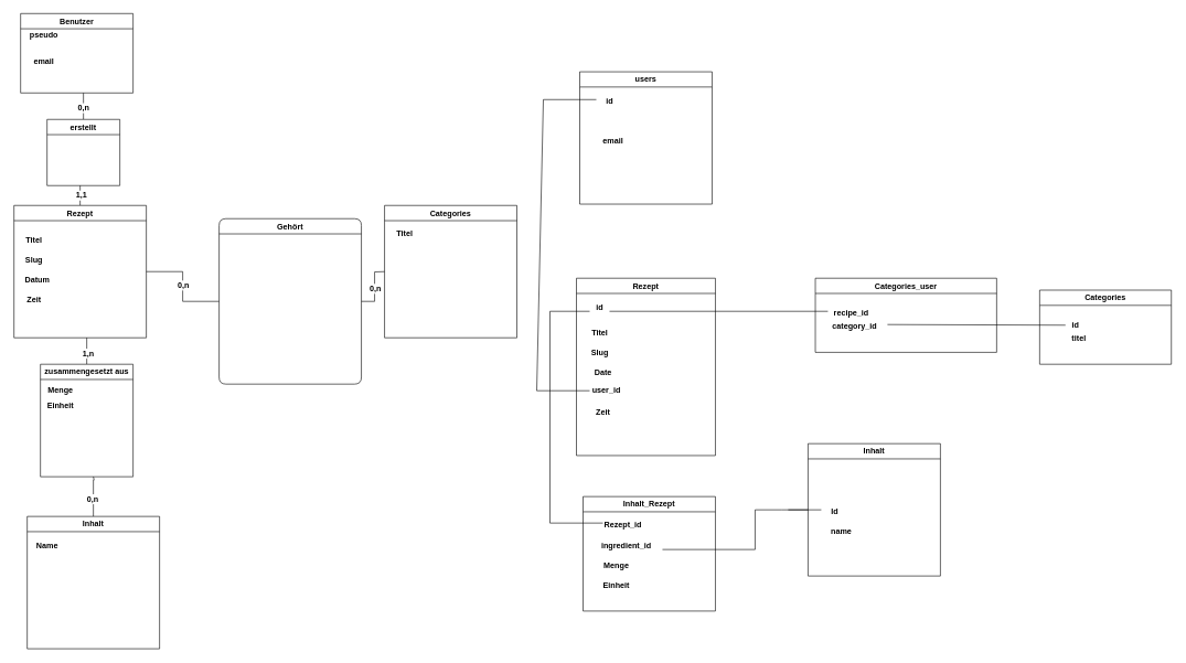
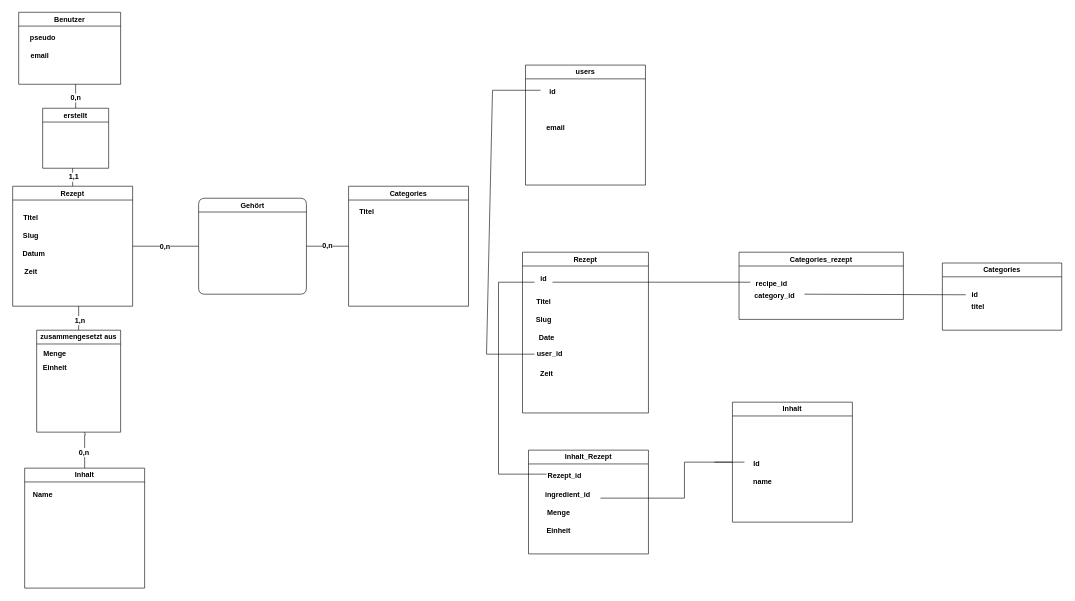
  <mxCell id="0" />
  <mxCell id="1" parent="0" />
  <mxCell id="2" value="Categories" style="swimlane;whiteSpace=wrap;html=1;strokeColor=default;align=center;verticalAlign=middle;fontFamily=Helvetica;fontSize=12;fontColor=default;fontStyle=1;fillColor=default;" vertex="1" parent="1"><mxGeometry x="580" y="310" width="200" height="200" as="geometry" /></mxCell>
  <mxCell id="3" style="edgeStyle=orthogonalEdgeStyle;rounded=0;orthogonalLoop=1;jettySize=auto;html=1;exitX=1;exitY=0.5;exitDx=0;exitDy=0;fontFamily=Helvetica;fontSize=12;fontColor=default;fontStyle=1;endArrow=none;endFill=0;" edge="1" parent="1" source="5"><mxGeometry relative="1" as="geometry"><mxPoint x="580" y="410" as="targetPoint" /></mxGeometry></mxCell>
  <mxCell id="4" value="0,n" style="edgeLabel;html=1;align=center;verticalAlign=middle;resizable=0;points=[];strokeColor=default;fontFamily=Helvetica;fontSize=12;fontColor=default;fontStyle=1;fillColor=default;" vertex="1" connectable="0" parent="3"><mxGeometry x="-0.006" relative="1" as="geometry"><mxPoint as="offset" /></mxGeometry></mxCell>
- <mxCell id="5" value="Gehört" style="swimlane;whiteSpace=wrap;html=1;strokeColor=default;align=center;verticalAlign=middle;fontFamily=Helvetica;fontSize=12;fontColor=default;fontStyle=1;fillColor=default;startSize=23;rounded=1;" vertex="1" parent="1"><mxGeometry x="330" y="330" width="215" height="250" as="geometry" /></mxCell>
+ <mxCell id="5" value="Gehört" style="swimlane;whiteSpace=wrap;html=1;strokeColor=default;align=center;verticalAlign=middle;fontFamily=Helvetica;fontSize=12;fontColor=default;fontStyle=1;fillColor=default;startSize=23;rounded=1;" vertex="1" parent="1"><mxGeometry x="330" y="330" width="179.75" height="160" as="geometry" /></mxCell>
  <mxCell id="6" style="edgeStyle=orthogonalEdgeStyle;rounded=0;orthogonalLoop=1;jettySize=auto;html=1;entryX=0;entryY=0.5;entryDx=0;entryDy=0;fontFamily=Helvetica;fontSize=12;fontColor=default;fontStyle=1;endArrow=none;endFill=0;" edge="1" parent="1" source="10" target="5"><mxGeometry relative="1" as="geometry" /></mxCell>
  <mxCell id="7" value="0,n" style="edgeLabel;html=1;align=center;verticalAlign=middle;resizable=0;points=[];strokeColor=default;fontFamily=Helvetica;fontSize=12;fontColor=default;fontStyle=1;fillColor=default;" vertex="1" connectable="0" parent="6"><mxGeometry x="-0.036" relative="1" as="geometry"><mxPoint as="offset" /></mxGeometry></mxCell>
  <mxCell id="8" style="edgeStyle=orthogonalEdgeStyle;rounded=0;orthogonalLoop=1;jettySize=auto;html=1;fontFamily=Helvetica;fontSize=12;fontColor=default;fontStyle=1;endArrow=none;endFill=0;" edge="1" parent="1" source="10"><mxGeometry relative="1" as="geometry"><mxPoint x="120" y="280" as="targetPoint" /></mxGeometry></mxCell>
  <mxCell id="9" value="1,1" style="edgeLabel;html=1;align=center;verticalAlign=middle;resizable=0;points=[];strokeColor=default;fontFamily=Helvetica;fontSize=12;fontColor=default;fontStyle=1;fillColor=default;" vertex="1" connectable="0" parent="8"><mxGeometry x="-0.148" y="-1" relative="1" as="geometry"><mxPoint y="-3" as="offset" /></mxGeometry></mxCell>
  <mxCell id="10" value="Rezept" style="swimlane;whiteSpace=wrap;html=1;strokeColor=default;align=center;verticalAlign=middle;fontFamily=Helvetica;fontSize=12;fontColor=default;fontStyle=1;fillColor=default;startSize=23;" vertex="1" parent="1"><mxGeometry x="20" y="310" width="200" height="200" as="geometry" /></mxCell>
  <mxCell id="11" value="Datum" style="text;html=1;align=center;verticalAlign=middle;resizable=0;points=[];autosize=1;strokeColor=none;fillColor=none;fontFamily=Helvetica;fontSize=12;fontColor=default;fontStyle=1;" vertex="1" parent="10"><mxGeometry x="5" y="98" width="60" height="30" as="geometry" /></mxCell>
  <mxCell id="12" style="edgeStyle=orthogonalEdgeStyle;rounded=0;orthogonalLoop=1;jettySize=auto;html=1;fontFamily=Helvetica;fontSize=12;fontColor=default;fontStyle=1;startArrow=none;startFill=0;endArrow=none;endFill=0;" edge="1" parent="1" source="14"><mxGeometry relative="1" as="geometry"><mxPoint x="140" y="720" as="targetPoint" /><Array as="points"><mxPoint x="140" y="725" /><mxPoint x="141" y="725" /></Array></mxGeometry></mxCell>
  <mxCell id="13" value="0,n" style="edgeLabel;html=1;align=center;verticalAlign=middle;resizable=0;points=[];strokeColor=default;fontFamily=Helvetica;fontSize=12;fontColor=default;fontStyle=1;fillColor=default;" vertex="1" connectable="0" parent="12"><mxGeometry x="-0.116" y="2" relative="1" as="geometry"><mxPoint as="offset" /></mxGeometry></mxCell>
  <mxCell id="14" value="Inhalt" style="swimlane;whiteSpace=wrap;html=1;strokeColor=default;align=center;verticalAlign=middle;fontFamily=Helvetica;fontSize=12;fontColor=default;fontStyle=1;fillColor=default;" vertex="1" parent="1"><mxGeometry x="40" y="780" width="200" height="200" as="geometry" /></mxCell>
  <mxCell id="15" value="Name" style="text;html=1;align=center;verticalAlign=middle;resizable=0;points=[];autosize=1;strokeColor=none;fillColor=none;fontFamily=Helvetica;fontSize=12;fontColor=default;fontStyle=1;" vertex="1" parent="14"><mxGeometry y="30" width="60" height="30" as="geometry" /></mxCell>
  <mxCell id="16" style="edgeStyle=orthogonalEdgeStyle;rounded=0;orthogonalLoop=1;jettySize=auto;html=1;exitX=0;exitY=0;exitDx=0;exitDy=0;fontFamily=Helvetica;fontSize=12;fontColor=default;fontStyle=1;" edge="1" parent="1"><mxGeometry relative="1" as="geometry"><mxPoint x="310" y="530" as="targetPoint" /><mxPoint x="309.75" y="530" as="sourcePoint" /></mxGeometry></mxCell>
  <mxCell id="17" style="edgeStyle=orthogonalEdgeStyle;rounded=0;orthogonalLoop=1;jettySize=auto;html=1;exitX=0.5;exitY=0;exitDx=0;exitDy=0;fontFamily=Helvetica;fontSize=12;fontColor=default;fontStyle=1;endArrow=none;endFill=0;" edge="1" parent="1" source="19"><mxGeometry relative="1" as="geometry"><mxPoint x="130" y="510" as="targetPoint" /></mxGeometry></mxCell>
  <mxCell id="18" value="1,n" style="edgeLabel;html=1;align=center;verticalAlign=middle;resizable=0;points=[];strokeColor=default;fontFamily=Helvetica;fontSize=12;fontColor=default;fontStyle=1;fillColor=default;" vertex="1" connectable="0" parent="17"><mxGeometry x="-0.161" y="-1" relative="1" as="geometry"><mxPoint as="offset" /></mxGeometry></mxCell>
  <mxCell id="19" value="zusammengesetzt aus" style="swimlane;whiteSpace=wrap;html=1;strokeColor=default;align=center;verticalAlign=middle;fontFamily=Helvetica;fontSize=12;fontColor=default;fontStyle=1;fillColor=default;" vertex="1" parent="1"><mxGeometry x="60" y="550" width="140" height="170" as="geometry" /></mxCell>
  <mxCell id="20" value="Menge" style="text;html=1;align=center;verticalAlign=middle;resizable=0;points=[];autosize=1;strokeColor=none;fillColor=none;fontFamily=Helvetica;fontSize=12;fontColor=default;fontStyle=1;" vertex="1" parent="19"><mxGeometry y="25" width="60" height="30" as="geometry" /></mxCell>
  <mxCell id="21" value="Benutzer" style="swimlane;whiteSpace=wrap;html=1;strokeColor=default;align=center;verticalAlign=middle;fontFamily=Helvetica;fontSize=12;fontColor=default;fontStyle=1;fillColor=default;" vertex="1" parent="1"><mxGeometry x="30" y="20" width="170" height="120" as="geometry" /></mxCell>
  <mxCell id="22" value="email" style="text;html=1;align=center;verticalAlign=middle;resizable=0;points=[];autosize=1;strokeColor=none;fillColor=none;fontFamily=Helvetica;fontSize=12;fontColor=default;fontStyle=1;" vertex="1" parent="21"><mxGeometry x="10" y="58" width="50" height="30" as="geometry" /></mxCell>
  <mxCell id="23" style="edgeStyle=orthogonalEdgeStyle;rounded=0;orthogonalLoop=1;jettySize=auto;html=1;fontFamily=Helvetica;fontSize=12;fontColor=default;fontStyle=1;endArrow=none;endFill=0;" edge="1" parent="1" source="25"><mxGeometry relative="1" as="geometry"><mxPoint x="125" y="140" as="targetPoint" /></mxGeometry></mxCell>
  <mxCell id="24" value="0,n" style="edgeLabel;html=1;align=center;verticalAlign=middle;resizable=0;points=[];strokeColor=default;fontFamily=Helvetica;fontSize=12;fontColor=default;fontStyle=1;fillColor=default;" vertex="1" connectable="0" parent="23"><mxGeometry x="-0.111" y="1" relative="1" as="geometry"><mxPoint as="offset" /></mxGeometry></mxCell>
  <mxCell id="25" value="erstellt" style="swimlane;whiteSpace=wrap;html=1;strokeColor=default;align=center;verticalAlign=middle;fontFamily=Helvetica;fontSize=12;fontColor=default;fontStyle=1;fillColor=default;" vertex="1" parent="1"><mxGeometry x="70" y="180" width="110" height="100" as="geometry" /></mxCell>
- <mxCell id="26" value="pseudo" style="text;html=1;align=center;verticalAlign=middle;resizable=0;points=[];autosize=1;strokeColor=none;fillColor=none;fontFamily=Helvetica;fontSize=12;fontColor=default;fontStyle=1;" vertex="1" parent="1"><mxGeometry x="35" y="38" width="60" height="30" as="geometry" /></mxCell>
+ <mxCell id="26" value="pseudo" style="text;html=1;align=center;verticalAlign=middle;resizable=0;points=[];autosize=1;strokeColor=none;fillColor=none;fontFamily=Helvetica;fontSize=12;fontColor=default;fontStyle=1;" vertex="1" parent="1"><mxGeometry x="40" y="48" width="60" height="30" as="geometry" /></mxCell>
  <mxCell id="27" value="Titel" style="text;html=1;align=center;verticalAlign=middle;resizable=0;points=[];autosize=1;strokeColor=none;fillColor=none;fontFamily=Helvetica;fontSize=12;fontColor=default;fontStyle=1;" vertex="1" parent="1"><mxGeometry x="25" y="348" width="50" height="30" as="geometry" /></mxCell>
  <mxCell id="28" value="Slug" style="text;html=1;align=center;verticalAlign=middle;resizable=0;points=[];autosize=1;strokeColor=none;fillColor=none;fontFamily=Helvetica;fontSize=12;fontColor=default;fontStyle=1;" vertex="1" parent="1"><mxGeometry x="25" y="378" width="50" height="30" as="geometry" /></mxCell>
  <mxCell id="29" value="Zeit" style="text;html=1;align=center;verticalAlign=middle;resizable=0;points=[];autosize=1;strokeColor=none;fillColor=none;fontFamily=Helvetica;fontSize=12;fontColor=default;fontStyle=1;" vertex="1" parent="1"><mxGeometry x="30" y="438" width="40" height="30" as="geometry" /></mxCell>
  <mxCell id="30" value="Einheit" style="text;html=1;align=center;verticalAlign=middle;resizable=0;points=[];autosize=1;strokeColor=none;fillColor=none;fontFamily=Helvetica;fontSize=12;fontColor=default;fontStyle=1;" vertex="1" parent="1"><mxGeometry x="60" y="598" width="60" height="30" as="geometry" /></mxCell>
  <mxCell id="31" value="Titel" style="text;html=1;align=center;verticalAlign=middle;resizable=0;points=[];autosize=1;strokeColor=none;fillColor=none;fontFamily=Helvetica;fontSize=12;fontColor=default;fontStyle=1;" vertex="1" parent="1"><mxGeometry x="585" y="338" width="50" height="30" as="geometry" /></mxCell>
  <mxCell id="32" value="users" style="swimlane;whiteSpace=wrap;html=1;strokeColor=default;align=center;verticalAlign=middle;fontFamily=Helvetica;fontSize=12;fontColor=default;fontStyle=1;fillColor=default;" vertex="1" parent="1"><mxGeometry x="875" y="108" width="200" height="200" as="geometry" /></mxCell>
  <mxCell id="33" value="id" style="text;html=1;align=center;verticalAlign=middle;resizable=0;points=[];autosize=1;strokeColor=none;fillColor=none;fontFamily=Helvetica;fontSize=12;fontColor=default;fontStyle=1;" vertex="1" parent="32"><mxGeometry x="30" y="30" width="30" height="30" as="geometry" /></mxCell>
  <mxCell id="34" value="email" style="text;html=1;align=center;verticalAlign=middle;resizable=0;points=[];autosize=1;strokeColor=none;fillColor=none;fontFamily=Helvetica;fontSize=12;fontColor=default;fontStyle=1;" vertex="1" parent="32"><mxGeometry x="25" y="90" width="50" height="30" as="geometry" /></mxCell>
  <mxCell id="35" value="Rezept" style="swimlane;whiteSpace=wrap;html=1;strokeColor=default;align=center;verticalAlign=middle;fontFamily=Helvetica;fontSize=12;fontColor=default;fontStyle=1;fillColor=default;" vertex="1" parent="1"><mxGeometry x="870" y="420" width="210" height="268" as="geometry" /></mxCell>
  <mxCell id="36" value="" style="edgeStyle=none;orthogonalLoop=1;jettySize=auto;html=1;rounded=0;fontFamily=Helvetica;fontSize=12;fontColor=default;fontStyle=1;endArrow=none;endFill=0;" edge="1" parent="35"><mxGeometry width="100" relative="1" as="geometry"><mxPoint x="-60" y="170" as="sourcePoint" /><mxPoint x="20" y="170" as="targetPoint" /><Array as="points" /></mxGeometry></mxCell>
  <mxCell id="37" value="id" style="text;html=1;align=center;verticalAlign=middle;resizable=0;points=[];autosize=1;strokeColor=none;fillColor=none;fontFamily=Helvetica;fontSize=12;fontColor=default;fontStyle=1;" vertex="1" parent="35"><mxGeometry x="20" y="30" width="30" height="30" as="geometry" /></mxCell>
  <mxCell id="38" value="Titel" style="text;html=1;align=center;verticalAlign=middle;resizable=0;points=[];autosize=1;strokeColor=none;fillColor=none;fontFamily=Helvetica;fontSize=12;fontColor=default;fontStyle=1;" vertex="1" parent="35"><mxGeometry x="10" y="68" width="50" height="30" as="geometry" /></mxCell>
  <mxCell id="39" value="Slug" style="text;html=1;align=center;verticalAlign=middle;resizable=0;points=[];autosize=1;strokeColor=none;fillColor=none;fontFamily=Helvetica;fontSize=12;fontColor=default;fontStyle=1;" vertex="1" parent="35"><mxGeometry x="10" y="98" width="50" height="30" as="geometry" /></mxCell>
  <mxCell id="40" value="user_id" style="text;html=1;align=center;verticalAlign=middle;resizable=0;points=[];autosize=1;strokeColor=none;fillColor=none;fontFamily=Helvetica;fontSize=12;fontColor=default;fontStyle=1;" vertex="1" parent="35"><mxGeometry x="15" y="155" width="60" height="30" as="geometry" /></mxCell>
  <mxCell id="41" value="Inhalt_Rezept" style="swimlane;whiteSpace=wrap;html=1;strokeColor=default;align=center;verticalAlign=middle;fontFamily=Helvetica;fontSize=12;fontColor=default;fontStyle=1;fillColor=default;startSize=23;" vertex="1" parent="1"><mxGeometry x="880" y="750" width="200" height="173" as="geometry" /></mxCell>
  <mxCell id="42" value="Rezept_id" style="text;html=1;align=center;verticalAlign=middle;resizable=0;points=[];autosize=1;strokeColor=none;fillColor=none;fontFamily=Helvetica;fontSize=12;fontColor=default;fontStyle=1;" vertex="1" parent="41"><mxGeometry x="20" y="28" width="80" height="30" as="geometry" /></mxCell>
  <mxCell id="43" value="ingredient_id" style="text;html=1;align=center;verticalAlign=middle;resizable=0;points=[];autosize=1;strokeColor=none;fillColor=none;fontFamily=Helvetica;fontSize=12;fontColor=default;fontStyle=1;" vertex="1" parent="41"><mxGeometry x="20" y="60" width="90" height="30" as="geometry" /></mxCell>
  <mxCell id="44" value="Menge" style="text;html=1;align=center;verticalAlign=middle;resizable=0;points=[];autosize=1;strokeColor=none;fillColor=none;fontFamily=Helvetica;fontSize=12;fontColor=default;fontStyle=1;" vertex="1" parent="41"><mxGeometry x="20" y="90" width="60" height="30" as="geometry" /></mxCell>
  <mxCell id="45" value="Einheit" style="text;html=1;align=center;verticalAlign=middle;resizable=0;points=[];autosize=1;strokeColor=none;fillColor=none;fontFamily=Helvetica;fontSize=12;fontColor=default;fontStyle=1;" vertex="1" parent="41"><mxGeometry x="20" y="120" width="60" height="30" as="geometry" /></mxCell>
  <mxCell id="46" style="edgeStyle=orthogonalEdgeStyle;rounded=0;orthogonalLoop=1;jettySize=auto;html=1;exitX=0;exitY=0.5;exitDx=0;exitDy=0;fontFamily=Helvetica;fontSize=12;fontColor=default;fontStyle=1;endArrow=none;endFill=0;" edge="1" parent="1" source="48"><mxGeometry relative="1" as="geometry"><mxPoint x="1140" y="770" as="targetPoint" /></mxGeometry></mxCell>
  <mxCell id="47" value="" style="edgeLabel;html=1;align=center;verticalAlign=middle;resizable=0;points=[];strokeColor=default;fontFamily=Helvetica;fontSize=12;fontColor=default;fontStyle=1;fillColor=default;" vertex="1" connectable="0" parent="46"><mxGeometry x="1" y="1" relative="1" as="geometry"><mxPoint x="11" y="29" as="offset" /></mxGeometry></mxCell>
  <mxCell id="48" value="Inhalt" style="swimlane;whiteSpace=wrap;html=1;strokeColor=default;align=center;verticalAlign=middle;fontFamily=Helvetica;fontSize=12;fontColor=default;fontStyle=1;fillColor=default;" vertex="1" parent="1"><mxGeometry x="1220" y="670" width="200" height="200" as="geometry" /></mxCell>
  <mxCell id="49" value="name" style="text;html=1;align=center;verticalAlign=middle;resizable=0;points=[];autosize=1;strokeColor=none;fillColor=none;fontFamily=Helvetica;fontSize=12;fontColor=default;fontStyle=1;" vertex="1" parent="48"><mxGeometry x="25" y="118" width="50" height="30" as="geometry" /></mxCell>
- <mxCell id="50" value="Categories_user" style="swimlane;whiteSpace=wrap;html=1;strokeColor=default;align=center;verticalAlign=middle;fontFamily=Helvetica;fontSize=12;fontColor=default;fontStyle=1;fillColor=default;startSize=23;" vertex="1" parent="1"><mxGeometry x="1231" y="420" width="274" height="112" as="geometry" /></mxCell>
+ <mxCell id="50" value="Categories_rezept" style="swimlane;whiteSpace=wrap;html=1;strokeColor=default;align=center;verticalAlign=middle;fontFamily=Helvetica;fontSize=12;fontColor=default;fontStyle=1;fillColor=default;startSize=23;" vertex="1" parent="1"><mxGeometry x="1231" y="420" width="274" height="112" as="geometry" /></mxCell>
  <mxCell id="51" value="recipe_id" style="text;html=1;align=center;verticalAlign=middle;resizable=0;points=[];autosize=1;strokeColor=none;fillColor=none;fontFamily=Helvetica;fontSize=12;fontColor=default;fontStyle=1;" vertex="1" parent="50"><mxGeometry x="19" y="38" width="70" height="30" as="geometry" /></mxCell>
  <mxCell id="52" value="category_id" style="text;html=1;align=center;verticalAlign=middle;resizable=0;points=[];autosize=1;strokeColor=none;fillColor=none;fontFamily=Helvetica;fontSize=12;fontColor=default;fontStyle=1;" vertex="1" parent="50"><mxGeometry x="14" y="58" width="90" height="30" as="geometry" /></mxCell>
  <mxCell id="53" value="" style="edgeStyle=none;orthogonalLoop=1;jettySize=auto;html=1;rounded=0;fontFamily=Helvetica;fontSize=12;fontColor=default;fontStyle=1;endArrow=none;endFill=0;" edge="1" parent="1"><mxGeometry width="100" relative="1" as="geometry"><mxPoint x="810" y="590" as="sourcePoint" /><mxPoint x="820" y="150" as="targetPoint" /><Array as="points" /></mxGeometry></mxCell>
  <mxCell id="54" value="" style="edgeStyle=none;orthogonalLoop=1;jettySize=auto;html=1;rounded=0;fontFamily=Helvetica;fontSize=12;fontColor=default;fontStyle=1;endArrow=none;endFill=0;" edge="1" parent="1"><mxGeometry width="100" relative="1" as="geometry"><mxPoint x="920" y="470" as="sourcePoint" /><mxPoint x="1250" y="470" as="targetPoint" /><Array as="points" /></mxGeometry></mxCell>
  <mxCell id="55" value="" style="edgeStyle=none;orthogonalLoop=1;jettySize=auto;html=1;rounded=0;fontFamily=Helvetica;fontSize=12;fontColor=default;fontStyle=1;endArrow=none;endFill=0;" edge="1" parent="1"><mxGeometry width="100" relative="1" as="geometry"><mxPoint x="1000" y="830" as="sourcePoint" /><mxPoint x="1140" y="830" as="targetPoint" /><Array as="points" /></mxGeometry></mxCell>
  <mxCell id="56" value="" style="edgeStyle=none;orthogonalLoop=1;jettySize=auto;html=1;rounded=0;fontFamily=Helvetica;fontSize=12;fontColor=default;fontStyle=1;endArrow=none;endFill=0;" edge="1" parent="1"><mxGeometry width="100" relative="1" as="geometry"><mxPoint x="1140" y="830" as="sourcePoint" /><mxPoint x="1140" y="770" as="targetPoint" /><Array as="points" /></mxGeometry></mxCell>
  <mxCell id="57" value="" style="edgeStyle=none;orthogonalLoop=1;jettySize=auto;html=1;rounded=0;fontFamily=Helvetica;fontSize=12;fontColor=default;fontStyle=1;endArrow=none;endFill=0;" edge="1" parent="1"><mxGeometry width="100" relative="1" as="geometry"><mxPoint x="1190" y="770" as="sourcePoint" /><mxPoint x="1240" y="770" as="targetPoint" /><Array as="points" /></mxGeometry></mxCell>
  <mxCell id="58" value="" style="edgeStyle=none;orthogonalLoop=1;jettySize=auto;html=1;rounded=0;fontFamily=Helvetica;fontSize=12;fontColor=default;fontStyle=1;endArrow=none;endFill=0;" edge="1" parent="1"><mxGeometry width="100" relative="1" as="geometry"><mxPoint x="830" y="790" as="sourcePoint" /><mxPoint x="910" y="790" as="targetPoint" /><Array as="points" /></mxGeometry></mxCell>
  <mxCell id="59" value="" style="edgeStyle=none;orthogonalLoop=1;jettySize=auto;html=1;rounded=0;fontFamily=Helvetica;fontSize=12;fontColor=default;fontStyle=1;endArrow=none;endFill=0;" edge="1" parent="1"><mxGeometry width="100" relative="1" as="geometry"><mxPoint x="830" y="470" as="sourcePoint" /><mxPoint x="830" y="790" as="targetPoint" /><Array as="points" /></mxGeometry></mxCell>
  <mxCell id="60" value="" style="edgeStyle=none;orthogonalLoop=1;jettySize=auto;html=1;rounded=0;fontFamily=Helvetica;fontSize=12;fontColor=default;fontStyle=1;endArrow=none;endFill=0;" edge="1" parent="1"><mxGeometry width="100" relative="1" as="geometry"><mxPoint x="830" y="470" as="sourcePoint" /><mxPoint x="890" y="470" as="targetPoint" /><Array as="points" /></mxGeometry></mxCell>
  <mxCell id="61" value="" style="edgeStyle=none;orthogonalLoop=1;jettySize=auto;html=1;rounded=0;fontFamily=Helvetica;fontSize=12;fontColor=default;fontStyle=1;endArrow=none;endFill=0;" edge="1" parent="1"><mxGeometry width="100" relative="1" as="geometry"><mxPoint x="820" y="150" as="sourcePoint" /><mxPoint x="900" y="150" as="targetPoint" /><Array as="points" /></mxGeometry></mxCell>
  <mxCell id="62" value="Date" style="text;html=1;align=center;verticalAlign=middle;resizable=0;points=[];autosize=1;strokeColor=none;fillColor=none;fontFamily=Helvetica;fontSize=12;fontColor=default;fontStyle=1;" vertex="1" parent="1"><mxGeometry x="885" y="548" width="50" height="30" as="geometry" /></mxCell>
  <mxCell id="63" value="Zeit" style="text;html=1;align=center;verticalAlign=middle;resizable=0;points=[];autosize=1;strokeColor=none;fillColor=none;fontFamily=Helvetica;fontSize=12;fontColor=default;fontStyle=1;" vertex="1" parent="1"><mxGeometry x="890" y="608" width="40" height="30" as="geometry" /></mxCell>
  <mxCell id="64" value="Id" style="text;html=1;align=center;verticalAlign=middle;resizable=0;points=[];autosize=1;strokeColor=none;fillColor=none;fontFamily=Helvetica;fontSize=12;fontColor=default;fontStyle=1;" vertex="1" parent="1"><mxGeometry x="1245" y="758" width="30" height="30" as="geometry" /></mxCell>
  <mxCell id="65" value="Categories" style="swimlane;whiteSpace=wrap;html=1;strokeColor=default;align=center;verticalAlign=middle;fontFamily=Helvetica;fontSize=12;fontColor=default;fontStyle=1;fillColor=default;startSize=23;" vertex="1" parent="1"><mxGeometry x="1570" y="438" width="199" height="112" as="geometry" /></mxCell>
  <mxCell id="66" value="id" style="text;html=1;align=center;verticalAlign=middle;resizable=0;points=[];autosize=1;strokeColor=none;fillColor=none;fontFamily=Helvetica;fontSize=12;fontColor=default;fontStyle=1;" vertex="1" parent="65"><mxGeometry x="39" y="38" width="30" height="30" as="geometry" /></mxCell>
  <mxCell id="67" value="titel" style="text;html=1;align=center;verticalAlign=middle;resizable=0;points=[];autosize=1;strokeColor=none;fillColor=none;fontFamily=Helvetica;fontSize=12;fontColor=default;fontStyle=1;" vertex="1" parent="65"><mxGeometry x="39" y="58" width="40" height="30" as="geometry" /></mxCell>
  <mxCell id="68" value="" style="edgeStyle=none;orthogonalLoop=1;jettySize=auto;html=1;rounded=0;fontFamily=Helvetica;fontSize=12;fontColor=default;fontStyle=1;endArrow=none;endFill=0;" edge="1" parent="1" target="66"><mxGeometry width="100" relative="1" as="geometry"><mxPoint x="1340" y="490" as="sourcePoint" /><mxPoint x="1420" y="490" as="targetPoint" /><Array as="points" /></mxGeometry></mxCell>
